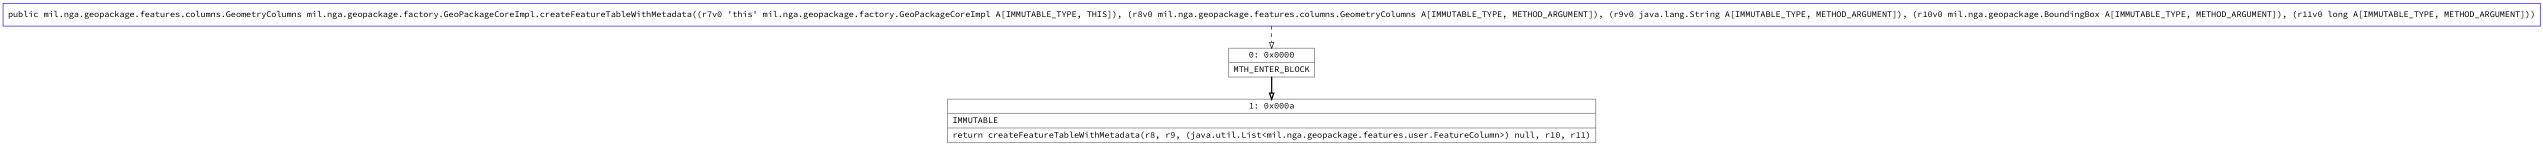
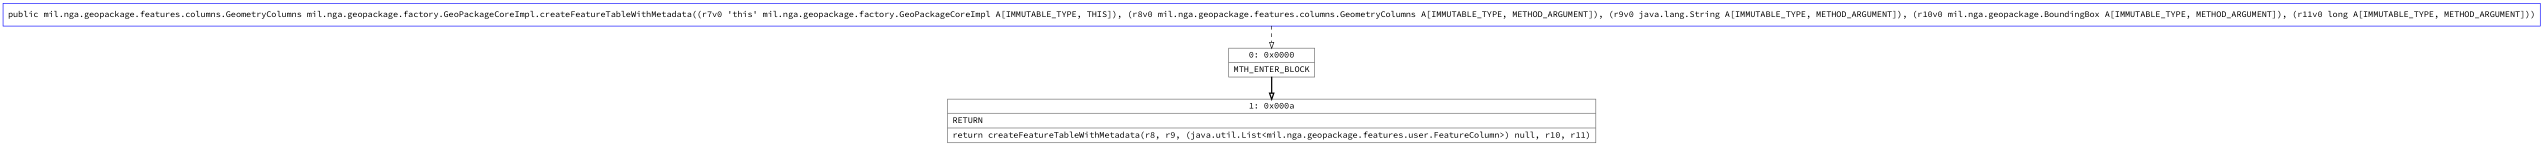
  digraph {
    fontname="Source Code Pro"
    node [shape=record color=gray40 fontname="Source Code Pro"]
    edge [arrowhead=onormal fontname="Source Code Pro"]
    n1 [label="{0\:\ 0x0000|MTH_ENTER_BLOCK\l}"]
-   n2 [label="{1\:\ 0x000a|IMMUTABLE\l|return createFeatureTableWithMetadata(r8, r9, (java.util.List\<mil.nga.geopackage.features.user.FeatureColumn\>) null, r10, r11)\l}"]
+   n2 [label="{1\:\ 0x000a|RETURN\l|return createFeatureTableWithMetadata(r8, r9, (java.util.List\<mil.nga.geopackage.features.user.FeatureColumn\>) null, r10, r11)\l}"]
    n3 [label="{public mil.nga.geopackage.features.columns.GeometryColumns mil.nga.geopackage.factory.GeoPackageCoreImpl.createFeatureTableWithMetadata((r7v0 'this' mil.nga.geopackage.factory.GeoPackageCoreImpl A[IMMUTABLE_TYPE, THIS]), (r8v0 mil.nga.geopackage.features.columns.GeometryColumns A[IMMUTABLE_TYPE, METHOD_ARGUMENT]), (r9v0 java.lang.String A[IMMUTABLE_TYPE, METHOD_ARGUMENT]), (r10v0 mil.nga.geopackage.BoundingBox A[IMMUTABLE_TYPE, METHOD_ARGUMENT]), (r11v0 long A[IMMUTABLE_TYPE, METHOD_ARGUMENT])) }" color=blue]
    n1 -> n2 [style=bold]
    n3 -> n1 [style=dashed]
  }
